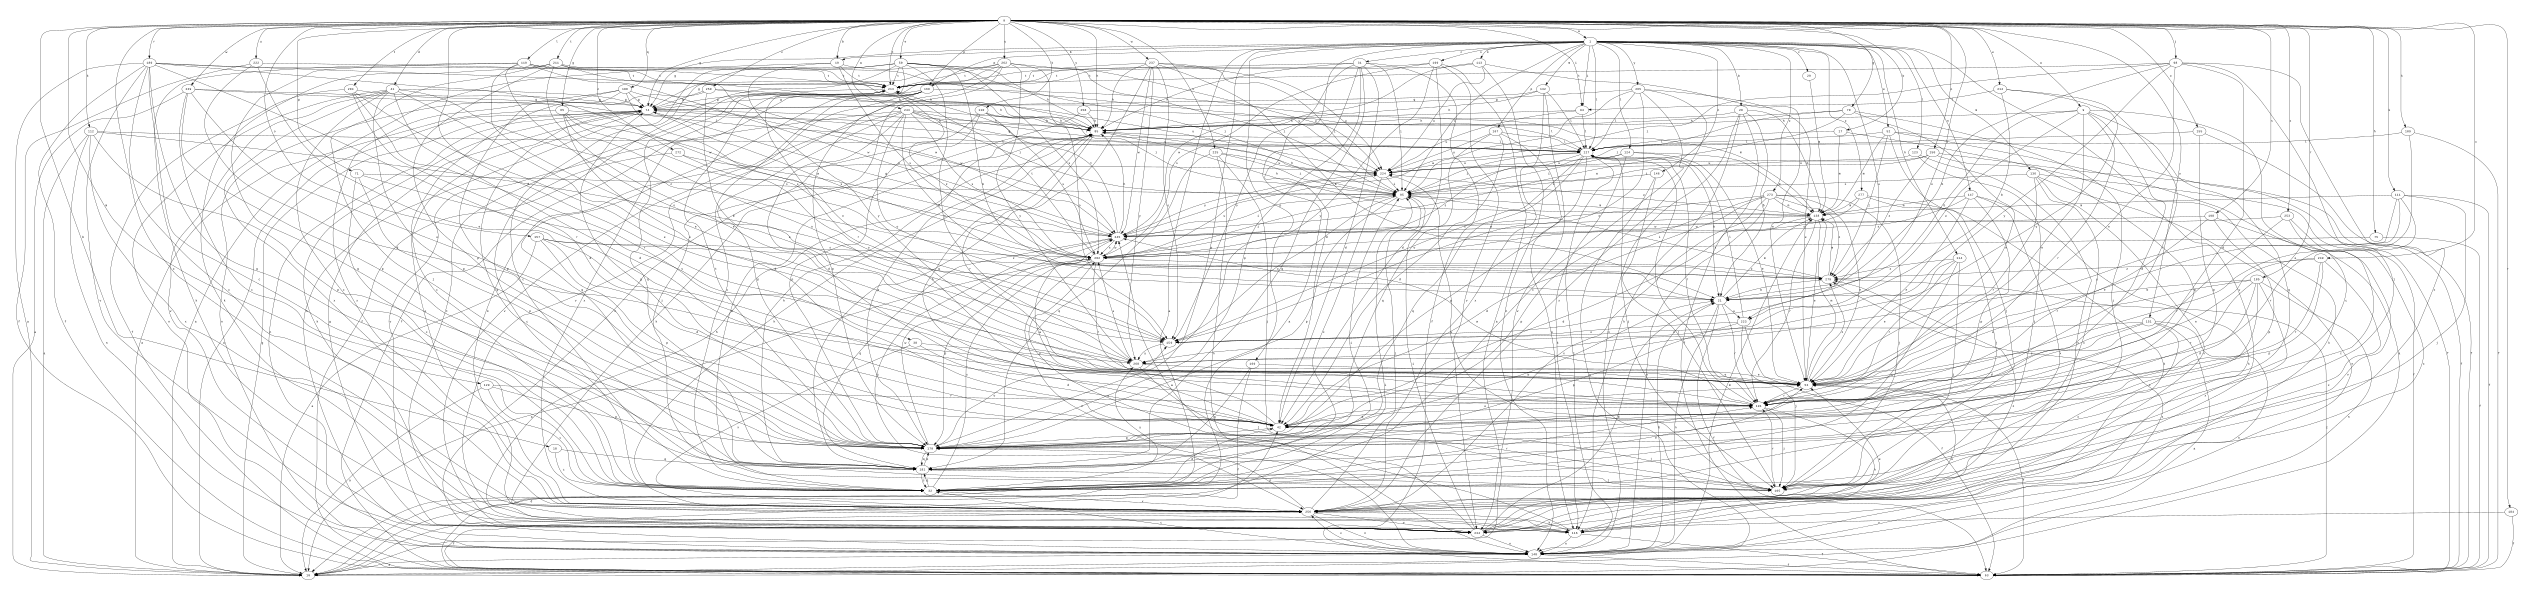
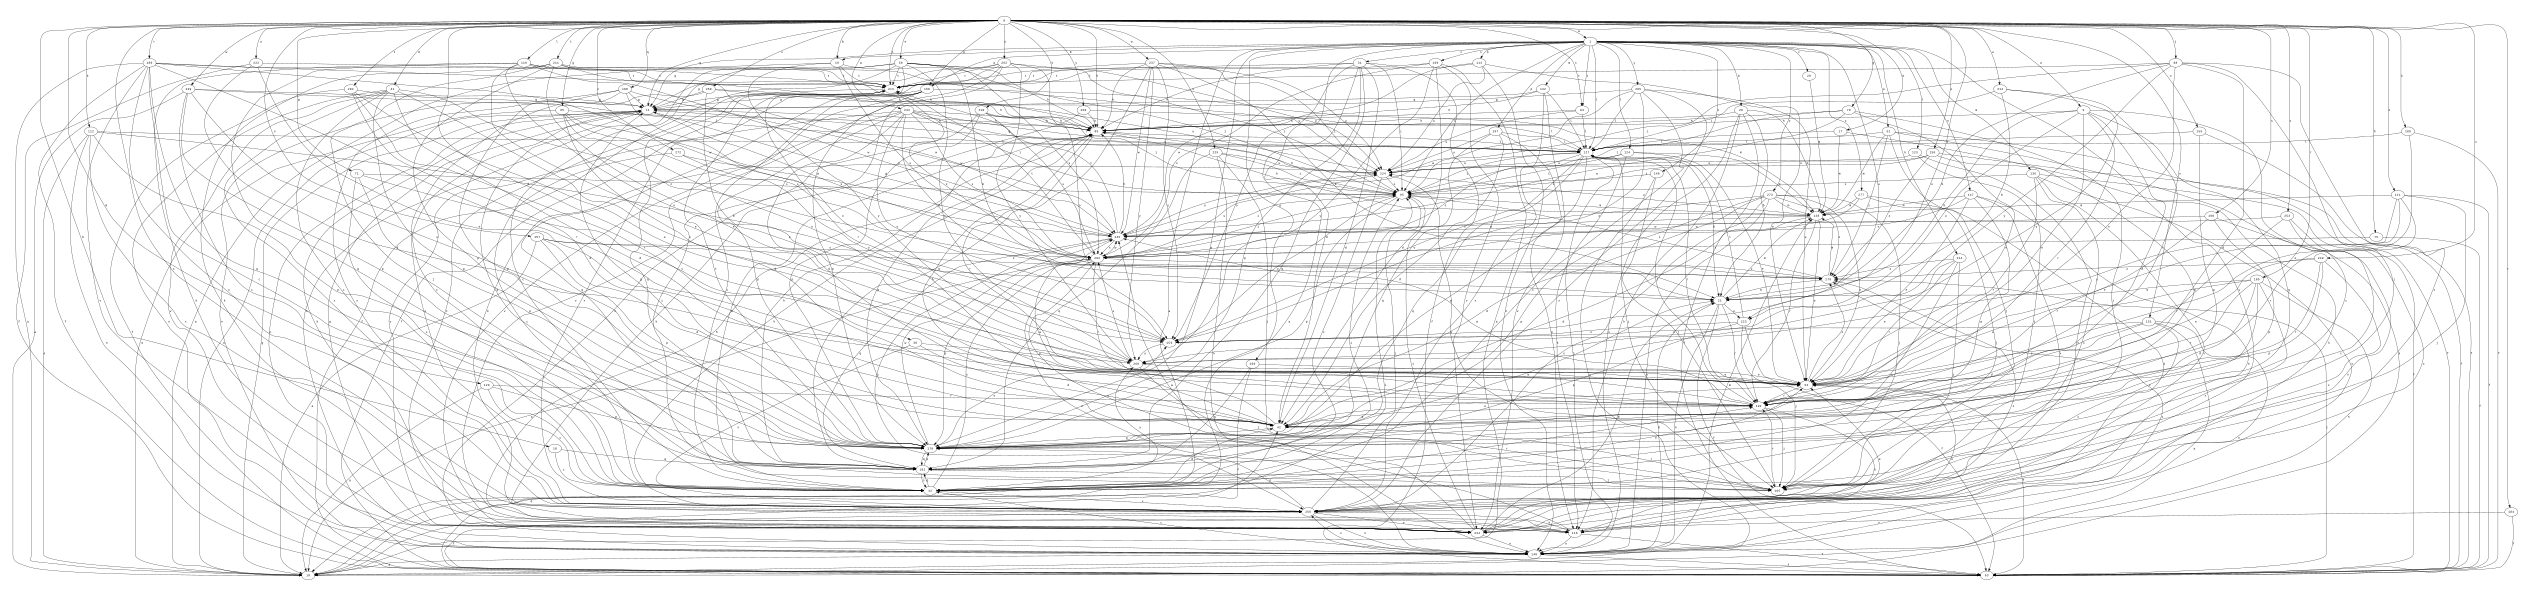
  strict digraph {
    fontname="Liberation Mono"
    node [fontname="Liberation Mono"]
    edge [fontname="Liberation Mono"]
    0
    1
    9
    17
    18
    19
    38
    41
    50
    65
    70
    71
    74
    75
    85
    94
    98
    109
    110
    111
    112
    119
    129
    150
    151
    155
    157
    159
    160
    180
    184
    185
    189
    198
    204
    211
    213
    214
    222
    225
    237
    239
    243
    249
    250
    253
    256
    258
    262
    272
    10
    20
    29
    31
    42
    52
    95
    113
    114
    123
    124
    127
    132
    136
    146
    147
    167
    169
    170
    199
    223
    234
    265
    273
    277
    21
    32
    181
    191
    53
    138
    202
    268
    148
    279
    63
    245
    105
    116
    224
    0 -> 1 [label=a]
    0 -> 9 [label=a]
    0 -> 17 [label=b]
    0 -> 18 [label=b]
    0 -> 19 [label=b]
    0 -> 38 [label=d]
    0 -> 41 [label=d]
    0 -> 50 [label=e]
    0 -> 65 [label=g]
    0 -> 70 [label=g]
    0 -> 71 [label=g]
    0 -> 74 [label=g]
    0 -> 75 [label=h]
    0 -> 85 [label=h]
    0 -> 94 [label=i]
    0 -> 98 [label=j]
    0 -> 109 [label=k]
    0 -> 110 [label=k]
    0 -> 111 [label=k]
    0 -> 112 [label=k]
    0 -> 119 [label=l]
    0 -> 129 [label=m]
    0 -> 150 [label=o]
    0 -> 151 [label=o]
    0 -> 155 [label=o]
    0 -> 157 [label=o]
    0 -> 159 [label=o]
    0 -> 160 [label=p]
    0 -> 180 [label=q]
    0 -> 184 [label=r]
    0 -> 185 [label=r]
    0 -> 189 [label=r]
    0 -> 198 [label=s]
    0 -> 204 [label=t]
    0 -> 211 [label=t]
    0 -> 213 [label=t]
    0 -> 214 [label=u]
    0 -> 222 [label=u]
    0 -> 225 [label=v]
    0 -> 237 [label=w]
    0 -> 239 [label=w]
    0 -> 243 [label=w]
    0 -> 249 [label=x]
    0 -> 250 [label=x]
    0 -> 253 [label=x]
    0 -> 256 [label=x]
    0 -> 258 [label=y]
    0 -> 262 [label=y]
    0 -> 272 [label=z]
    1 -> 19 [label=b]
    1 -> 74 [label=g]
    1 -> 94 [label=i]
    1 -> 160 [label=p]
    1 -> 10 [label=a]
    1 -> 20 [label=b]
    1 -> 29 [label=c]
    1 -> 31 [label=c]
    1 -> 42 [label=d]
    1 -> 52 [label=e]
    1 -> 95 [label=i]
    1 -> 113 [label=k]
    1 -> 114 [label=k]
    1 -> 123 [label=l]
    1 -> 124 [label=l]
    1 -> 127 [label=l]
    1 -> 132 [label=m]
    1 -> 136 [label=m]
    1 -> 146 [label=n]
    1 -> 147 [label=n]
    1 -> 167 [label=p]
    1 -> 169 [label=p]
    1 -> 170 [label=p]
    1 -> 199 [label=s]
    1 -> 223 [label=u]
    1 -> 234 [label=v]
    1 -> 265 [label=y]
    1 -> 273 [label=z]
    1 -> 277 [label=z]
    9 -> 85 [label=h]
    9 -> 42 [label=d]
    9 -> 223 [label=u]
    9 -> 21 [label=b]
    9 -> 32 [label=c]
    9 -> 181 [label=q]
    9 -> 191 [label=r]
    9 -> 53 [label=e]
    17 -> 127 [label=l]
    17 -> 170 [label=p]
    17 -> 138 [label=m]
    18 -> 32 [label=c]
    18 -> 181 [label=q]
    19 -> 213 [label=t]
    19 -> 10 [label=a]
    19 -> 95 [label=i]
    19 -> 202 [label=s]
    19 -> 268 [label=y]
    38 -> 256 [label=x]
    38 -> 42 [label=d]
    38 -> 268 [label=y]
-   41 -> 74 [label=g]
    41 -> 256 [label=x]
    41 -> 42 [label=d]
    41 -> 170 [label=p]
    41 -> 234 [label=v]
    41 -> 32 [label=c]
    41 -> 53 [label=e]
    41 -> 148 [label=n]
    41 -> 279 [label=z]
    50 -> 85 [label=h]
    50 -> 213 [label=t]
    50 -> 95 [label=i]
    50 -> 21 [label=b]
    50 -> 32 [label=c]
    50 -> 191 [label=r]
    50 -> 202 [label=s]
    50 -> 268 [label=y]
    50 -> 148 [label=n]
    50 -> 63 [label=f]
    65 -> 85 [label=h]
    65 -> 159 [label=o]
    65 -> 10 [label=a]
    65 -> 42 [label=d]
    65 -> 202 [label=s]
    65 -> 245 [label=w]
    70 -> 85 [label=h]
    70 -> 95 [label=i]
    70 -> 53 [label=e]
    70 -> 245 [label=w]
    70 -> 105 [label=j]
    71 -> 95 [label=i]
    71 -> 170 [label=p]
    71 -> 32 [label=c]
    71 -> 268 [label=y]
    74 -> 85 [label=h]
    74 -> 256 [label=x]
    74 -> 10 [label=a]
    74 -> 181 [label=q]
    74 -> 202 [label=s]
    74 -> 148 [label=n]
    74 -> 116 [label=k]
    75 -> 202 [label=s]
    75 -> 63 [label=f]
    85 -> 127 [label=l]
    85 -> 170 [label=p]
    85 -> 191 [label=r]
    94 -> 85 [label=h]
    94 -> 127 [label=l]
    94 -> 224 [label=u]
    98 -> 213 [label=t]
    98 -> 256 [label=x]
    98 -> 42 [label=d]
    98 -> 95 [label=i]
    98 -> 21 [label=b]
    98 -> 53 [label=e]
    98 -> 268 [label=y]
    98 -> 105 [label=j]
    109 -> 127 [label=l]
    109 -> 53 [label=e]
    109 -> 63 [label=f]
    110 -> 85 [label=h]
    110 -> 95 [label=i]
    110 -> 170 [label=p]
    110 -> 202 [label=s]
    110 -> 105 [label=j]
    111 -> 191 [label=r]
    111 -> 53 [label=e]
    111 -> 138 [label=m]
    111 -> 268 [label=y]
    111 -> 63 [label=f]
    111 -> 105 [label=j]
    112 -> 256 [label=x]
    112 -> 10 [label=a]
    112 -> 127 [label=l]
    112 -> 170 [label=p]
    112 -> 21 [label=b]
    112 -> 148 [label=n]
    119 -> 85 [label=h]
    119 -> 159 [label=o]
    119 -> 213 [label=t]
    119 -> 181 [label=q]
    119 -> 53 [label=e]
    119 -> 245 [label=w]
    119 -> 116 [label=k]
    129 -> 10 [label=a]
    129 -> 170 [label=p]
    129 -> 32 [label=c]
    129 -> 191 [label=r]
    150 -> 95 [label=i]
    150 -> 279 [label=z]
    150 -> 63 [label=f]
    150 -> 116 [label=k]
    150 -> 224 [label=u]
    151 -> 159 [label=o]
    151 -> 256 [label=x]
    151 -> 10 [label=a]
    151 -> 42 [label=d]
    151 -> 53 [label=e]
    151 -> 148 [label=n]
    155 -> 127 [label=l]
    155 -> 170 [label=p]
    155 -> 63 [label=f]
    157 -> 10 [label=a]
    157 -> 42 [label=d]
    157 -> 170 [label=p]
    157 -> 202 [label=s]
    157 -> 279 [label=z]
    159 -> 268 [label=y]
    160 -> 74 [label=g]
    160 -> 256 [label=x]
    160 -> 170 [label=p]
    160 -> 234 [label=v]
    160 -> 32 [label=c]
    160 -> 138 [label=m]
    160 -> 116 [label=k]
    180 -> 74 [label=g]
    180 -> 159 [label=o]
    180 -> 256 [label=x]
    180 -> 170 [label=p]
    180 -> 148 [label=n]
    180 -> 245 [label=w]
    184 -> 234 [label=v]
    184 -> 63 [label=f]
    185 -> 256 [label=x]
    185 -> 42 [label=d]
    185 -> 21 [label=b]
    185 -> 32 [label=c]
    185 -> 191 [label=r]
    185 -> 53 [label=e]
    185 -> 148 [label=n]
    189 -> 85 [label=h]
    189 -> 213 [label=t]
    189 -> 256 [label=x]
    189 -> 10 [label=a]
    189 -> 234 [label=v]
    189 -> 32 [label=c]
    189 -> 181 [label=q]
    189 -> 191 [label=r]
    189 -> 63 [label=f]
    189 -> 245 [label=w]
    198 -> 170 [label=p]
    198 -> 234 [label=v]
    198 -> 191 [label=r]
    198 -> 245 [label=w]
    204 -> 74 [label=g]
    204 -> 42 [label=d]
    204 -> 191 [label=r]
    204 -> 53 [label=e]
    204 -> 63 [label=f]
    211 -> 213 [label=t]
    211 -> 170 [label=p]
    211 -> 53 [label=e]
    211 -> 245 [label=w]
    211 -> 105 [label=j]
    211 -> 116 [label=k]
    211 -> 224 [label=u]
    213 -> 74 [label=g]
    213 -> 181 [label=q]
    213 -> 279 [label=z]
-   214 -> 94 [label=l]
+   214 -> 127 [label=l]
    214 -> 21 [label=b]
    214 -> 191 [label=r]
    214 -> 268 [label=y]
    222 -> 213 [label=t]
    222 -> 42 [label=d]
    222 -> 53 [label=e]
    222 -> 63 [label=f]
    225 -> 95 [label=i]
    225 -> 181 [label=q]
    225 -> 148 [label=n]
    225 -> 105 [label=j]
    225 -> 224 [label=u]
    237 -> 85 [label=h]
    237 -> 159 [label=o]
    237 -> 213 [label=t]
    237 -> 95 [label=i]
    237 -> 21 [label=b]
    237 -> 181 [label=q]
    237 -> 268 [label=y]
    237 -> 245 [label=w]
    237 -> 224 [label=u]
    239 -> 74 [label=g]
    239 -> 10 [label=a]
    239 -> 127 [label=l]
    239 -> 170 [label=p]
    239 -> 32 [label=c]
    239 -> 53 [label=e]
    243 -> 85 [label=h]
    243 -> 159 [label=o]
    243 -> 42 [label=d]
    243 -> 95 [label=i]
    243 -> 127 [label=l]
    243 -> 170 [label=p]
    243 -> 234 [label=v]
    243 -> 21 [label=b]
    243 -> 181 [label=q]
    243 -> 202 [label=s]
    243 -> 224 [label=u]
    249 -> 256 [label=x]
    249 -> 170 [label=p]
    249 -> 191 [label=r]
    249 -> 53 [label=e]
    249 -> 279 [label=z]
    250 -> 74 [label=g]
    250 -> 85 [label=h]
    250 -> 32 [label=c]
    250 -> 53 [label=e]
    250 -> 224 [label=u]
    253 -> 256 [label=x]
    253 -> 32 [label=c]
    253 -> 191 [label=r]
    253 -> 245 [label=w]
    256 -> 85 [label=h]
    256 -> 95 [label=i]
    256 -> 170 [label=p]
    256 -> 234 [label=v]
    256 -> 148 [label=n]
    256 -> 63 [label=f]
    256 -> 116 [label=k]
    258 -> 85 [label=h]
    258 -> 127 [label=l]
    258 -> 116 [label=k]
    262 -> 74 [label=g]
    262 -> 159 [label=o]
    262 -> 213 [label=t]
    262 -> 234 [label=v]
    262 -> 268 [label=y]
    262 -> 148 [label=n]
    262 -> 63 [label=f]
    262 -> 224 [label=u]
    272 -> 159 [label=o]
    272 -> 32 [label=c]
    272 -> 224 [label=u]
    10 -> 74 [label=g]
    10 -> 42 [label=d]
    10 -> 95 [label=i]
    20 -> 85 [label=h]
    20 -> 21 [label=b]
    20 -> 138 [label=m]
    20 -> 148 [label=n]
    20 -> 63 [label=f]
    20 -> 116 [label=k]
    29 -> 138 [label=m]
    31 -> 85 [label=h]
    31 -> 159 [label=o]
    31 -> 213 [label=t]
    31 -> 10 [label=a]
    31 -> 42 [label=d]
    31 -> 95 [label=i]
    31 -> 170 [label=p]
    31 -> 181 [label=q]
    31 -> 63 [label=f]
    42 -> 85 [label=h]
    42 -> 170 [label=p]
    42 -> 53 [label=e]
    42 -> 245 [label=w]
    42 -> 105 [label=j]
    52 -> 10 [label=a]
    52 -> 127 [label=l]
    52 -> 138 [label=m]
    52 -> 279 [label=z]
    52 -> 63 [label=f]
    52 -> 105 [label=j]
    95 -> 85 [label=h]
    95 -> 159 [label=o]
    95 -> 170 [label=p]
    95 -> 138 [label=m]
    113 -> 213 [label=t]
    113 -> 53 [label=e]
    113 -> 148 [label=n]
    113 -> 245 [label=w]
    113 -> 224 [label=u]
    114 -> 32 [label=c]
    114 -> 191 [label=r]
    114 -> 53 [label=e]
    114 -> 279 [label=z]
    114 -> 105 [label=j]
    123 -> 234 [label=v]
    123 -> 105 [label=j]
    123 -> 224 [label=u]
    124 -> 95 [label=i]
    124 -> 53 [label=e]
    124 -> 138 [label=m]
    124 -> 116 [label=k]
    124 -> 224 [label=u]
    127 -> 74 [label=g]
    127 -> 159 [label=o]
    127 -> 95 [label=i]
    127 -> 170 [label=p]
    127 -> 21 [label=b]
    127 -> 181 [label=q]
    127 -> 191 [label=r]
    127 -> 202 [label=s]
    127 -> 105 [label=j]
    127 -> 224 [label=u]
    132 -> 74 [label=g]
    132 -> 85 [label=h]
    132 -> 256 [label=x]
    132 -> 127 [label=l]
    132 -> 234 [label=v]
    136 -> 256 [label=x]
    136 -> 95 [label=i]
    136 -> 234 [label=v]
    136 -> 191 [label=r]
    136 -> 148 [label=n]
    136 -> 63 [label=f]
    146 -> 10 [label=a]
    146 -> 95 [label=i]
    146 -> 105 [label=j]
    147 -> 256 [label=x]
    147 -> 170 [label=p]
    147 -> 53 [label=e]
    147 -> 138 [label=m]
    147 -> 202 [label=s]
    147 -> 116 [label=k]
    167 -> 42 [label=d]
    167 -> 127 [label=l]
    167 -> 181 [label=q]
    167 -> 116 [label=k]
    167 -> 224 [label=u]
    169 -> 181 [label=q]
    169 -> 53 [label=e]
    169 -> 63 [label=f]
    170 -> 74 [label=g]
    170 -> 159 [label=o]
    170 -> 213 [label=t]
    170 -> 21 [label=b]
    170 -> 181 [label=q]
    170 -> 245 [label=w]
    199 -> 213 [label=t]
    199 -> 10 [label=a]
    199 -> 42 [label=d]
    199 -> 234 [label=v]
    199 -> 202 [label=s]
    199 -> 268 [label=y]
    223 -> 159 [label=o]
    223 -> 127 [label=l]
    223 -> 170 [label=p]
    223 -> 63 [label=f]
    223 -> 105 [label=j]
    234 -> 74 [label=g]
    234 -> 85 [label=h]
    234 -> 213 [label=t]
    234 -> 95 [label=i]
    234 -> 21 [label=b]
    234 -> 53 [label=e]
    234 -> 148 [label=n]
    234 -> 279 [label=z]
    234 -> 245 [label=w]
    265 -> 74 [label=g]
    265 -> 159 [label=o]
    265 -> 256 [label=x]
    265 -> 127 [label=l]
    265 -> 32 [label=c]
    265 -> 53 [label=e]
    265 -> 245 [label=w]
    273 -> 256 [label=x]
    273 -> 42 [label=d]
    273 -> 170 [label=p]
    273 -> 53 [label=e]
    273 -> 138 [label=m]
    273 -> 202 [label=s]
    273 -> 148 [label=n]
    273 -> 279 [label=z]
    273 -> 105 [label=j]
    277 -> 138 [label=m]
    277 -> 202 [label=s]
    277 -> 105 [label=j]
    277 -> 116 [label=k]
    21 -> 223 [label=u]
    21 -> 191 [label=r]
    21 -> 138 [label=m]
    21 -> 148 [label=n]
    21 -> 63 [label=f]
    32 -> 85 [label=h]
    32 -> 256 [label=x]
    32 -> 42 [label=d]
    32 -> 95 [label=i]
    32 -> 181 [label=q]
    32 -> 191 [label=r]
    32 -> 53 [label=e]
    32 -> 202 [label=s]
    32 -> 268 [label=y]
    181 -> 85 [label=h]
    181 -> 170 [label=p]
    181 -> 32 [label=c]
    181 -> 105 [label=j]
    191 -> 42 [label=d]
    191 -> 127 [label=l]
    191 -> 245 [label=w]
    191 -> 105 [label=j]
    191 -> 116 [label=k]
    53 -> 191 [label=r]
-   53 -> 138 [label=m]
    53 -> 279 [label=z]
    53 -> 63 [label=f]
    138 -> 85 [label=h]
    138 -> 42 [label=d]
    138 -> 191 [label=r]
    138 -> 53 [label=e]
    138 -> 245 [label=w]
    138 -> 224 [label=u]
    202 -> 213 [label=t]
    202 -> 10 [label=a]
    202 -> 95 [label=i]
    202 -> 170 [label=p]
    202 -> 191 [label=r]
    202 -> 148 [label=n]
    202 -> 279 [label=z]
    202 -> 245 [label=w]
    202 -> 224 [label=u]
    268 -> 53 [label=e]
    268 -> 202 [label=s]
    268 -> 105 [label=j]
    148 -> 256 [label=x]
    148 -> 10 [label=a]
    148 -> 127 [label=l]
    148 -> 21 [label=b]
    148 -> 32 [label=c]
    148 -> 138 [label=m]
    148 -> 279 [label=z]
    148 -> 63 [label=f]
    279 -> 95 [label=i]
    279 -> 21 [label=b]
    279 -> 138 [label=m]
    63 -> 279 [label=z]
    245 -> 74 [label=g]
    245 -> 85 [label=h]
    245 -> 213 [label=t]
    245 -> 256 [label=x]
    245 -> 95 [label=i]
    245 -> 181 [label=q]
    245 -> 202 [label=s]
    245 -> 224 [label=u]
    105 -> 191 [label=r]
    105 -> 224 [label=u]
    116 -> 53 [label=e]
    116 -> 202 [label=s]
    116 -> 148 [label=n]
    116 -> 63 [label=f]
    224 -> 95 [label=i]
    224 -> 32 [label=c]
  }
